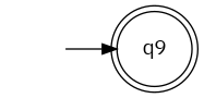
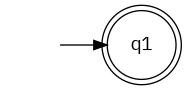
  digraph {
    rankdir=LR
    fontname="IBM Plex Mono"
    node [fontname="IBM Plex Mono"]
-   q1 [margin=0 shape=doublecircle label=q9]
+   q1 [margin=0 shape=doublecircle]
    " " [color=white margin=0.1 shape=circle width=0]
    " " -> q1 [fontname="IBM Plex Mono"]
  }
